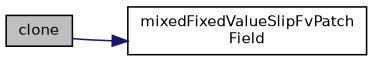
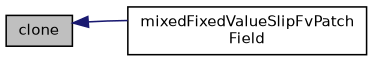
  digraph {
    rankdir=LR
    node [color=black fontname=Helvetica fontsize=10 shape=record]
    n1 [fillcolor=grey75 fontcolor=black height=0.2 label=clone style=filled width=0.4]
    n2 [height=0.2 label="mixedFixedValueSlipFvPatch\lField" width=0.4]
-   n1 -> n2 [color=midnightblue fontname=Helvetica fontsize=10 labelfontname=Helvetica labelfontsize=10 style=solid]
+   n2 -> n1 [color=midnightblue fontname=Helvetica fontsize=10 labelfontname=Helvetica labelfontsize=10 style=solid]
  }
